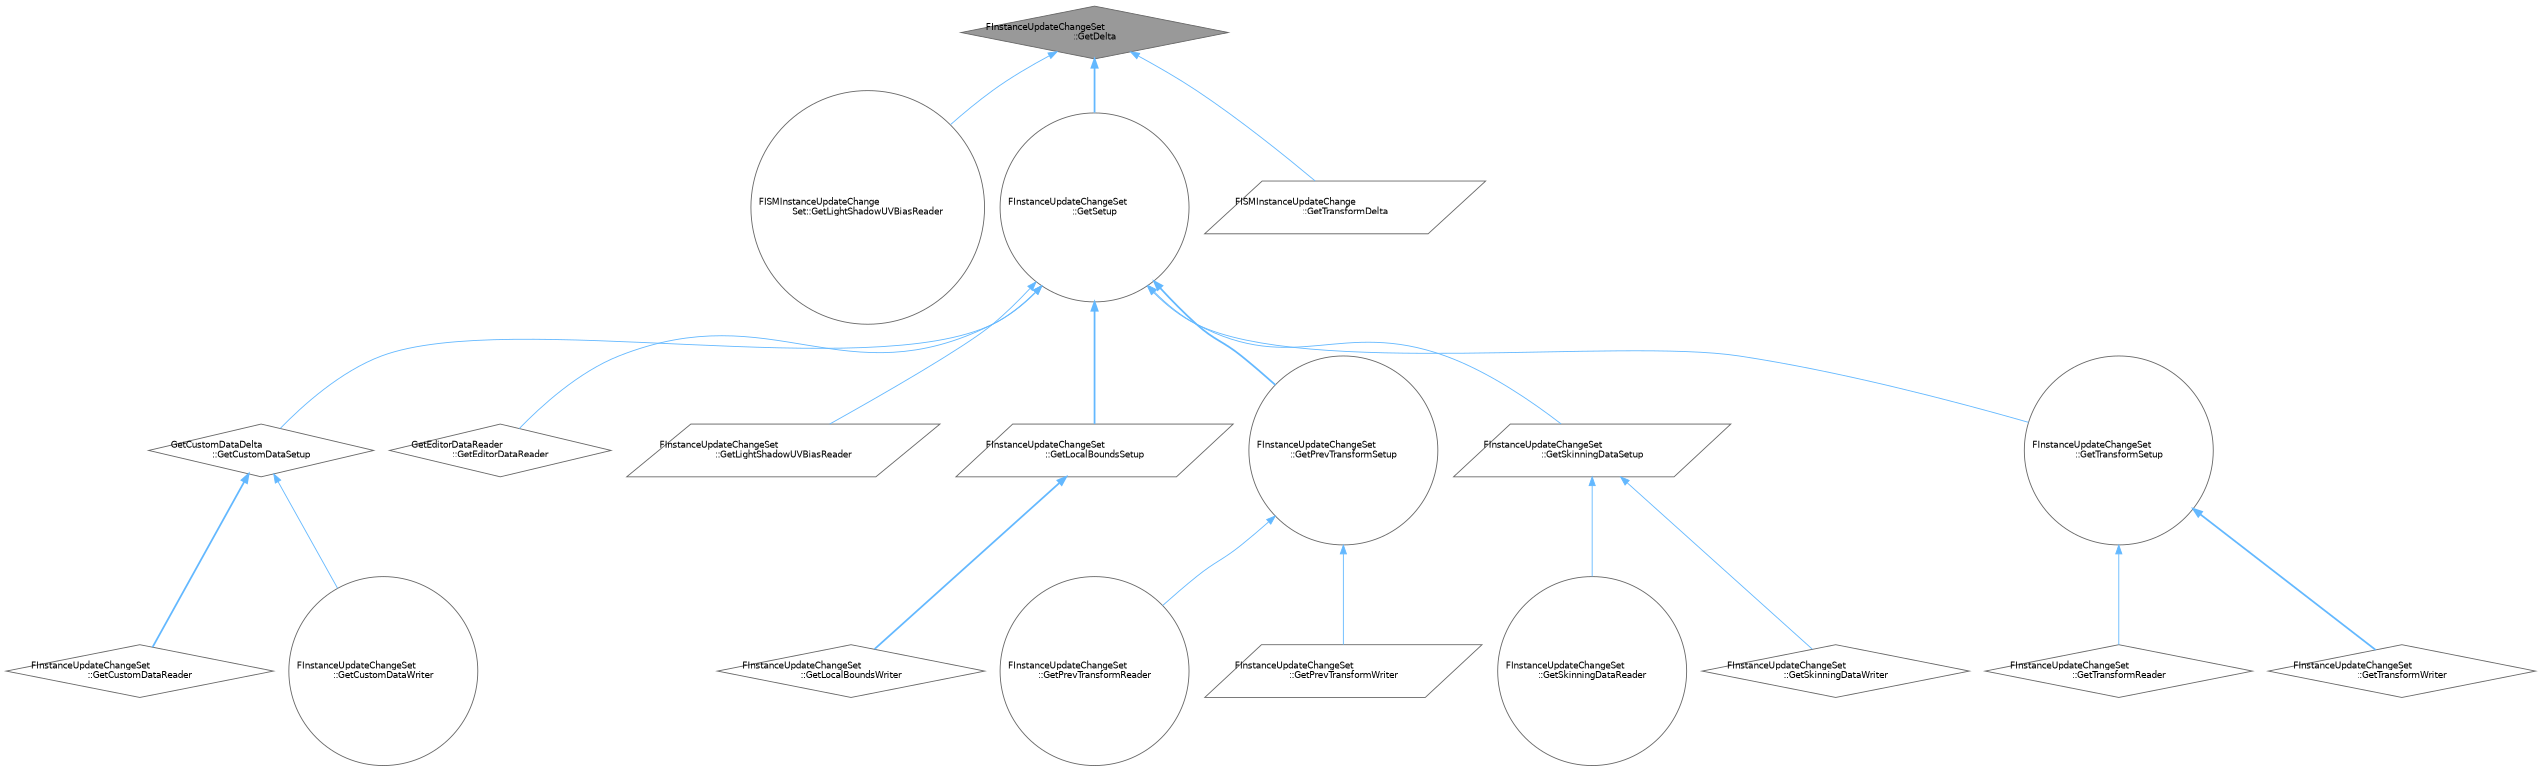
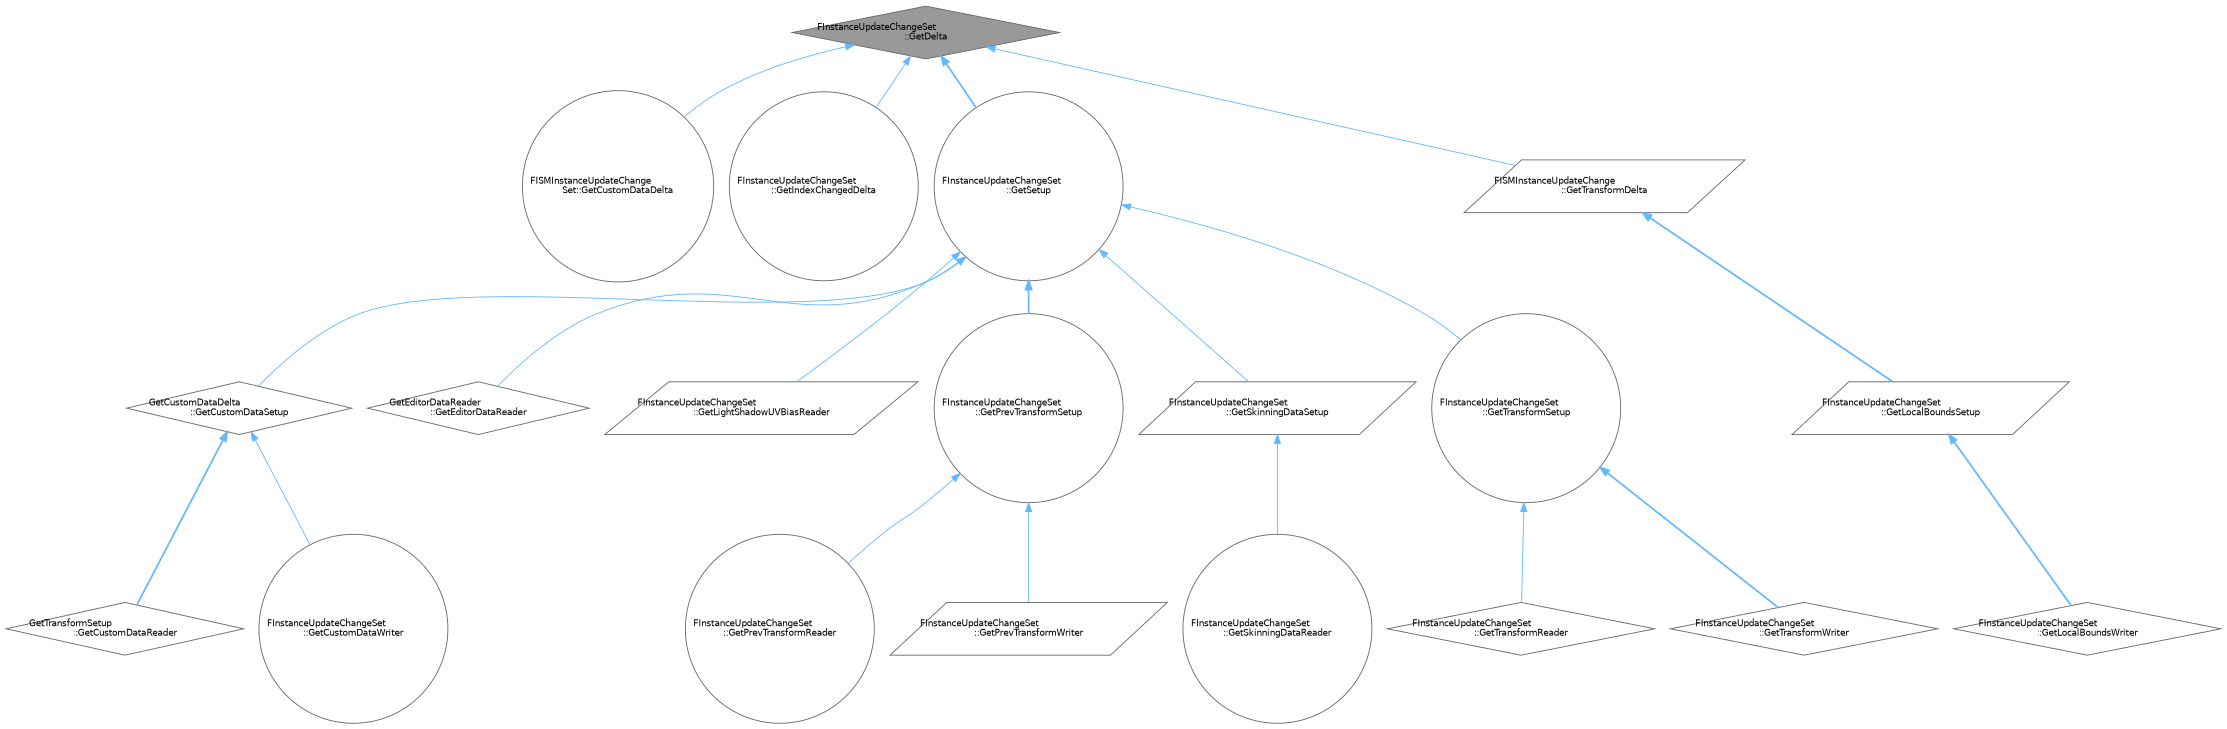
  digraph {
    rankdir=TB
    node [color=grey40 fillcolor=white fontname=Helvetica fontsize=10 shape=diamond style=filled]
    edge [color=steelblue1 dir=back fontname=Helvetica fontsize=10 labelfontname=Helvetica labelfontsize=10 style=solid]
    n1 [color=gray40 fillcolor=grey60 fontcolor=black height=0.2 label="FInstanceUpdateChangeSet\l::GetDelta" width=0.4]
-   n2 [height=0.2 label="FISMInstanceUpdateChange\lSet::GetLightShadowUVBiasReader" shape=circle width=0.4]
+   n2 [height=0.2 label="FISMInstanceUpdateChange\lSet::GetCustomDataDelta" shape=circle width=0.4]
+   n3 [height=0.2 label="FInstanceUpdateChangeSet\l::GetIndexChangedDelta" shape=circle width=0.4]
    n4 [height=0.2 label="FInstanceUpdateChangeSet\l::GetSetup" shape=circle width=0.4]
    n5 [height=0.2 label="FISMInstanceUpdateChange\l::GetTransformDelta" shape=parallelogram width=0.4]
    n6 [height=0.2 label="GetCustomDataDelta\l::GetCustomDataSetup" width=0.4]
    n7 [height=0.2 label="GetEditorDataReader\l::GetEditorDataReader" width=0.4]
    n8 [height=0.2 label="FInstanceUpdateChangeSet\l::GetLightShadowUVBiasReader" shape=parallelogram width=0.4]
    n9 [height=0.2 label="FInstanceUpdateChangeSet\l::GetLocalBoundsSetup" shape=parallelogram width=0.4]
    n10 [height=0.2 label="FInstanceUpdateChangeSet\l::GetPrevTransformSetup" shape=circle width=0.4]
    n11 [height=0.2 label="FInstanceUpdateChangeSet\l::GetSkinningDataSetup" shape=parallelogram width=0.4]
    n12 [height=0.2 label="FInstanceUpdateChangeSet\l::GetTransformSetup" shape=circle width=0.4]
-   n13 [height=0.2 label="FInstanceUpdateChangeSet\l::GetCustomDataReader" width=0.4]
+   n13 [height=0.2 label="GetTransformSetup\l::GetCustomDataReader" width=0.4]
    n14 [height=0.2 label="FInstanceUpdateChangeSet\l::GetCustomDataWriter" shape=circle width=0.4]
    n15 [height=0.2 label="FInstanceUpdateChangeSet\l::GetLocalBoundsWriter" width=0.4]
    n16 [height=0.2 label="FInstanceUpdateChangeSet\l::GetPrevTransformReader" shape=circle width=0.4]
    n17 [height=0.2 label="FInstanceUpdateChangeSet\l::GetPrevTransformWriter" shape=parallelogram width=0.4]
    n18 [height=0.2 label="FInstanceUpdateChangeSet\l::GetSkinningDataReader" shape=circle width=0.4]
-   n19 [height=0.2 label="FInstanceUpdateChangeSet\l::GetSkinningDataWriter" width=0.4]
    n20 [height=0.2 label="FInstanceUpdateChangeSet\l::GetTransformReader" width=0.4]
    n21 [height=0.2 label="FInstanceUpdateChangeSet\l::GetTransformWriter" width=0.4]
    n1 -> n2
+   n1 -> n3
    n1 -> n4 [style=bold]
    n1 -> n5
    n4 -> n6
    n4 -> n7
    n4 -> n8
-   n4 -> n9 [style=bold]
+   n5 -> n9 [style=bold]
    n4 -> n10 [style=bold]
    n4 -> n11
    n4 -> n12
    n6 -> n13 [style=bold]
    n6 -> n14
    n9 -> n15 [style=bold]
    n10 -> n16
    n10 -> n17
    n11 -> n18
-   n11 -> n19
    n12 -> n20
    n12 -> n21 [style=bold]
  }
